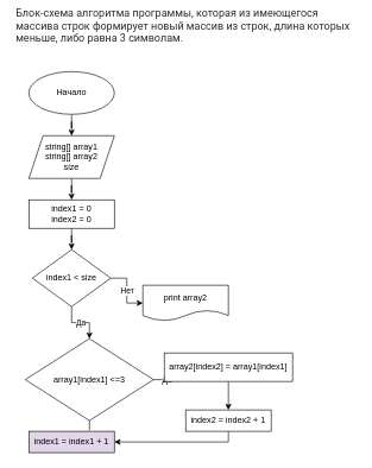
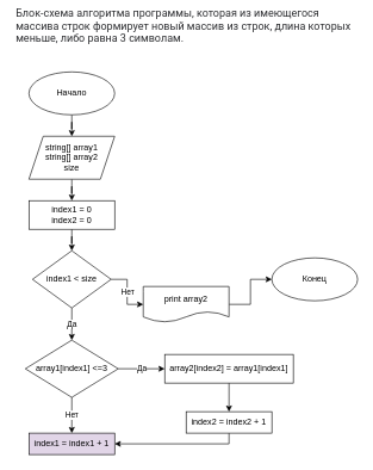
  <mxCell id="0" />
  <mxCell id="1" parent="0" />
  <mxCell id="2" value="&lt;span style=&quot;color: rgb(44, 45, 48); font-family: Roboto, &amp;quot;San Francisco&amp;quot;, &amp;quot;Helvetica Neue&amp;quot;, Helvetica, Arial; font-size: 15px; background-color: rgb(255, 255, 255);&quot;&gt;Блок-схема алгоритма&amp;nbsp;&lt;/span&gt;&lt;span style=&quot;color: rgb(44, 45, 48); font-family: Roboto, &amp;quot;San Francisco&amp;quot;, &amp;quot;Helvetica Neue&amp;quot;, Helvetica, Arial; font-size: 15px; background-color: rgb(255, 255, 255);&quot;&gt;программы, которая из имеющегося массива строк формирует новый массив из строк, длина которых меньше, либо равна 3 символам.&lt;/span&gt;" style="text;html=1;strokeColor=none;fillColor=none;align=left;verticalAlign=middle;whiteSpace=wrap;rounded=0;" vertex="1" parent="1"><mxGeometry x="20" y="20" width="480" height="30" as="geometry" /></mxCell>
  <mxCell id="3" value="" style="edgeStyle=orthogonalEdgeStyle;rounded=0;orthogonalLoop=1;jettySize=auto;html=1;" edge="1" parent="1" source="4" target="6"><mxGeometry relative="1" as="geometry" /></mxCell>
  <mxCell id="4" value="Начало" style="ellipse;whiteSpace=wrap;html=1;" vertex="1" parent="1"><mxGeometry x="40" y="100" width="120" height="60" as="geometry" /></mxCell>
  <mxCell id="5" value="" style="edgeStyle=orthogonalEdgeStyle;rounded=0;orthogonalLoop=1;jettySize=auto;html=1;" edge="1" parent="1" source="6" target="8"><mxGeometry relative="1" as="geometry" /></mxCell>
  <mxCell id="6" value="string[] array1&lt;br&gt;string[] array2&lt;br&gt;size" style="shape=parallelogram;perimeter=parallelogramPerimeter;whiteSpace=wrap;html=1;fixedSize=1;" vertex="1" parent="1"><mxGeometry x="40" y="190" width="120" height="60" as="geometry" /></mxCell>
  <mxCell id="7" value="" style="edgeStyle=orthogonalEdgeStyle;rounded=0;orthogonalLoop=1;jettySize=auto;html=1;" edge="1" parent="1" source="8" target="11"><mxGeometry relative="1" as="geometry" /></mxCell>
  <mxCell id="8" value="index1 = 0&lt;br&gt;index2 = 0" style="whiteSpace=wrap;html=1;" vertex="1" parent="1"><mxGeometry x="40" y="280" width="120" height="40" as="geometry" /></mxCell>
  <mxCell id="9" value="Нет" style="edgeStyle=orthogonalEdgeStyle;rounded=0;orthogonalLoop=1;jettySize=auto;html=1;" edge="1" parent="1" source="11" target="13"><mxGeometry relative="1" as="geometry" /></mxCell>
  <mxCell id="10" value="Да" style="edgeStyle=orthogonalEdgeStyle;rounded=0;orthogonalLoop=1;jettySize=auto;html=1;" edge="1" parent="1" source="11" target="17"><mxGeometry relative="1" as="geometry" /></mxCell>
  <mxCell id="11" value="&lt;span style=&quot;&quot;&gt;index1 &amp;lt; size&lt;/span&gt;" style="rhombus;whiteSpace=wrap;html=1;" vertex="1" parent="1"><mxGeometry x="45" y="350" width="110" height="80" as="geometry" /></mxCell>
+ <mxCell id="12" value="" style="edgeStyle=orthogonalEdgeStyle;rounded=0;orthogonalLoop=1;jettySize=auto;html=1;" edge="1" parent="1" source="13" target="14"><mxGeometry relative="1" as="geometry" /></mxCell>
  <mxCell id="13" value="print array2" style="shape=document;whiteSpace=wrap;html=1;boundedLbl=1;" vertex="1" parent="1"><mxGeometry x="200" y="400" width="120" height="50" as="geometry" /></mxCell>
+ <mxCell id="14" value="Конец" style="ellipse;whiteSpace=wrap;html=1;" vertex="1" parent="1"><mxGeometry x="380" y="360" width="120" height="60" as="geometry" /></mxCell>
  <mxCell id="15" value="Да" style="edgeStyle=orthogonalEdgeStyle;rounded=0;orthogonalLoop=1;jettySize=auto;html=1;" edge="1" parent="1" source="17" target="19"><mxGeometry relative="1" as="geometry" /></mxCell>
  <mxCell id="16" value="Нет" style="edgeStyle=orthogonalEdgeStyle;rounded=0;orthogonalLoop=1;jettySize=auto;html=1;" edge="1" parent="1" source="17" target="22"><mxGeometry relative="1" as="geometry" /></mxCell>
- <mxCell id="17" value="array1[index1] &amp;lt;=3" style="rhombus;whiteSpace=wrap;html=1;" vertex="1" parent="1"><mxGeometry x="35" y="475" width="180" height="115" as="geometry" /></mxCell>
+ <mxCell id="17" value="array1[index1] &amp;lt;=3" style="rhombus;whiteSpace=wrap;html=1;" vertex="1" parent="1"><mxGeometry x="35" y="475" width="130" height="80" as="geometry" /></mxCell>
  <mxCell id="18" value="" style="edgeStyle=orthogonalEdgeStyle;rounded=0;orthogonalLoop=1;jettySize=auto;html=1;" edge="1" parent="1" source="19" target="21"><mxGeometry relative="1" as="geometry" /></mxCell>
  <mxCell id="19" value="&lt;span style=&quot;&quot;&gt;array2[index2] =&amp;nbsp;&lt;/span&gt;array1[index1]" style="whiteSpace=wrap;html=1;" vertex="1" parent="1"><mxGeometry x="230" y="495" width="180" height="40" as="geometry" /></mxCell>
  <mxCell id="20" style="edgeStyle=orthogonalEdgeStyle;rounded=0;orthogonalLoop=1;jettySize=auto;html=1;" edge="1" parent="1" source="21" target="22"><mxGeometry relative="1" as="geometry"><mxPoint x="190" y="685" as="targetPoint" /><Array as="points"><mxPoint x="320" y="620" /></Array></mxGeometry></mxCell>
  <mxCell id="21" value="&lt;span style=&quot;&quot;&gt;index2 =&amp;nbsp;&lt;/span&gt;index2&amp;nbsp;+ 1" style="whiteSpace=wrap;html=1;" vertex="1" parent="1"><mxGeometry x="260" y="575" width="120" height="30" as="geometry" /></mxCell>
  <mxCell id="22" value="&lt;span style=&quot;&quot;&gt;index1 =&amp;nbsp;&lt;/span&gt;index1 + 1" style="whiteSpace=wrap;html=1;fillColor=#e1d5e7;" vertex="1" parent="1"><mxGeometry x="40" y="605" width="120" height="30" as="geometry" /></mxCell>
